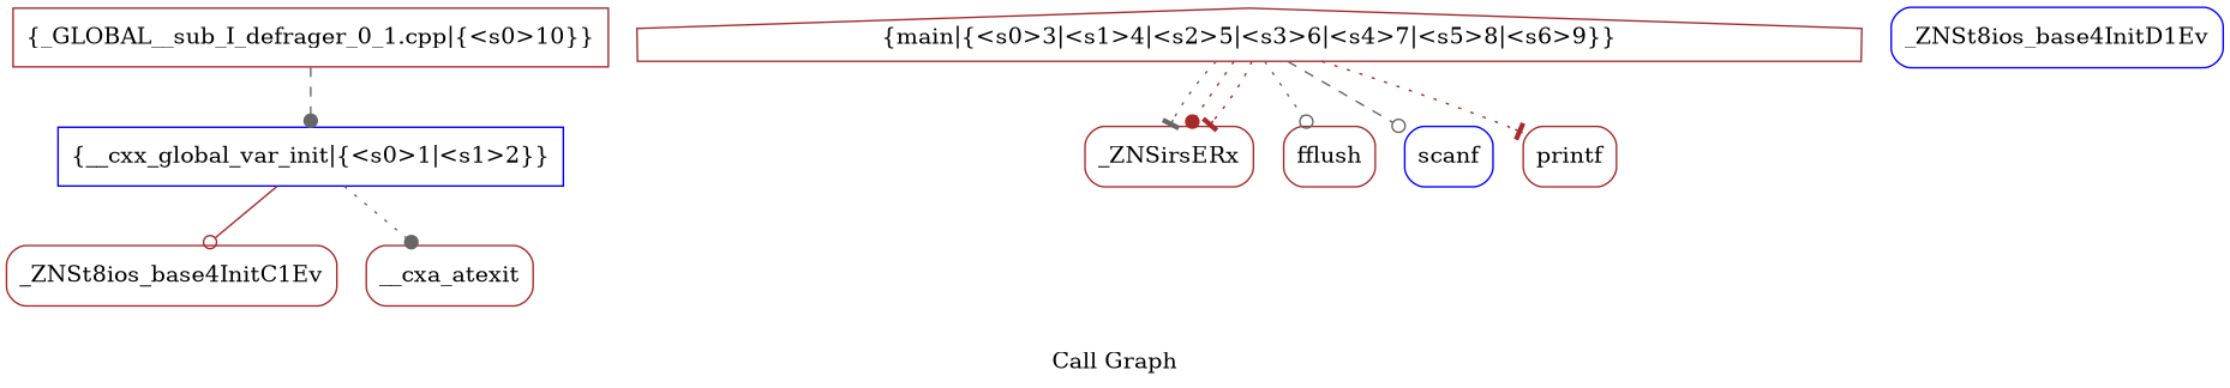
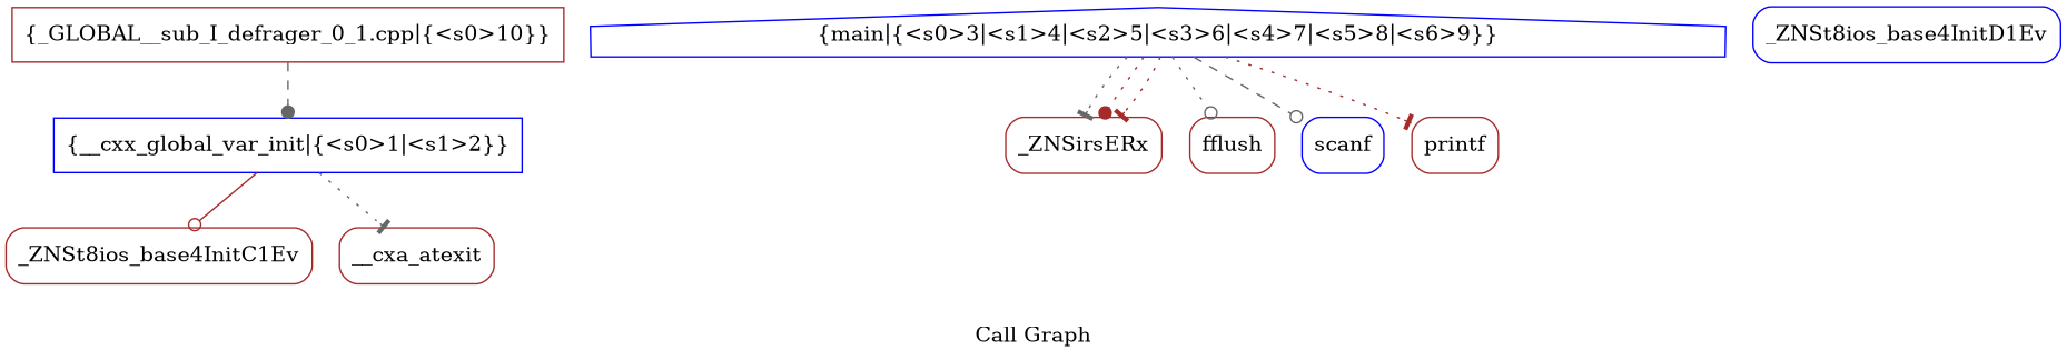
  digraph {
    label="Call Graph"
    node [color=brown shape=Mrecord]
    edge [arrowhead=odot color=gray40 style=dotted tailport=s0]
    n1 [color=blue label="{__cxx_global_var_init|{<s0>1|<s1>2}}" shape=box]
    n2 [label="{_ZNSt8ios_base4InitC1Ev}"]
    n3 [label="{__cxa_atexit}"]
    n4 [label="{_ZNSirsERx}"]
    n5 [color=blue label="{_ZNSt8ios_base4InitD1Ev}"]
    n6 [label="{fflush}"]
-   n7 [label="{main|{<s0>3|<s1>4|<s2>5|<s3>6|<s4>7|<s5>8|<s6>9}}" shape=house]
+   n7 [color=blue label="{main|{<s0>3|<s1>4|<s2>5|<s3>6|<s4>7|<s5>8|<s6>9}}" shape=house]
    n8 [color=blue label="{scanf}"]
    n9 [label="{printf}"]
    n10 [label="{_GLOBAL__sub_I_defrager_0_1.cpp|{<s0>10}}" shape=box]
    n1 -> n2 [color=brown style=solid]
-   n1 -> n3 [arrowhead=dot tailport=s1]
+   n1 -> n3 [arrowhead=tee tailport=s1]
    n7 -> n4 [arrowhead=tee tailport=s2]
    n7 -> n4 [arrowhead=dot color=brown tailport=s3]
    n7 -> n4 [arrowhead=tee color=brown tailport=s4]
    n7 -> n6 [tailport=s6]
    n7 -> n8 [style=dashed tailport=s1]
    n7 -> n9 [arrowhead=tee color=brown tailport=s5]
    n10 -> n1 [arrowhead=dot style=dashed]
  }
